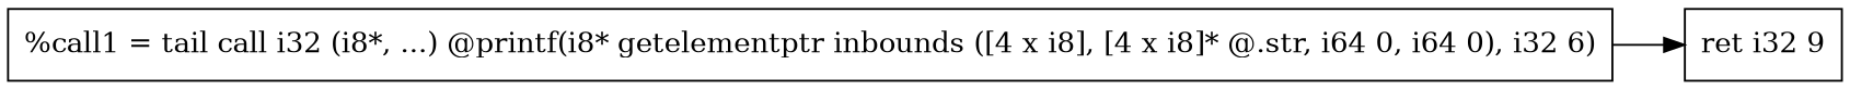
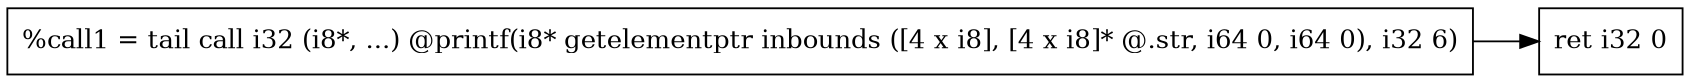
  digraph {
    rankdir=LR
    node [shape=record]
    n1 [label="  %call1 = tail call i32 (i8*, ...) @printf(i8* getelementptr inbounds ([4 x i8], [4 x i8]* @.str, i64 0, i64 0), i32 6)"]
-   n2 [label="ret i32 9"]
+   n2 [label="  ret i32 0"]
    n1 -> n2
  }
